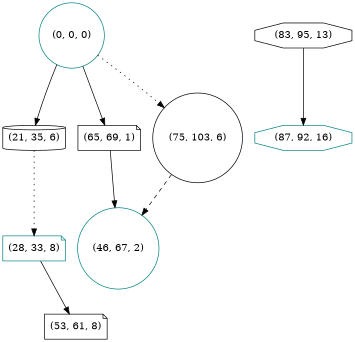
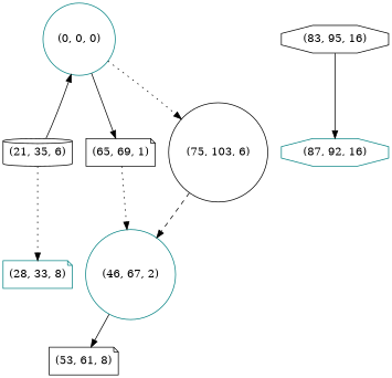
  digraph {
    node [color=black shape=circle]
    edge [style=solid]
    "(0, 0, 0)" [color=teal]
    n2 [label="(21, 35, 6)" shape=cylinder]
    n3 [label="(65, 69, 1)" shape=note]
    "(75, 103, 6)"
    "(28, 33, 8)" [color=teal shape=note]
    "(46, 67, 2)" [color=teal]
    "(53, 61, 8)" [shape=note]
-   "(83, 95, 13)" [shape=octagon]
+   "(83, 95, 13)" [shape=octagon label="(83, 95, 16)"]
    "(87, 92, 16)" [color=teal shape=octagon]
-   "(0, 0, 0)" -> n2
+   n2 -> "(0, 0, 0)"
    "(0, 0, 0)" -> n3
    "(0, 0, 0)" -> "(75, 103, 6)" [style=dotted]
    n2 -> "(28, 33, 8)" [style=dotted]
-   n3 -> "(46, 67, 2)"
+   n3 -> "(46, 67, 2)" [style=dotted]
    "(75, 103, 6)" -> "(46, 67, 2)" [style=dashed]
-   "(28, 33, 8)" -> "(53, 61, 8)"
+   "(46, 67, 2)" -> "(53, 61, 8)"
    "(83, 95, 13)" -> "(87, 92, 16)"
  }
